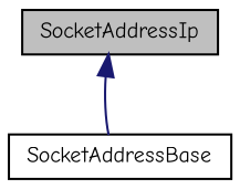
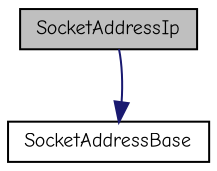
  digraph {
    fontname="Comic Neue"
    node [color=black fontname="Comic Neue" fontsize=10 shape=record style=filled]
    n1 [fillcolor=grey75 fontcolor=black height=0.2 label=SocketAddressIp width=0.4]
    n2 [fillcolor=white height=0.2 label=SocketAddressBase width=0.4]
-   n1 -> n2 [color=midnightblue dir=back fontname="Comic Neue" fontsize=10 labelfontname=Helvetica labelfontsize=10 style=solid]
+   n2 -> n1 [color=midnightblue dir=back fontname="Comic Neue" fontsize=10 labelfontname=Helvetica labelfontsize=10 style=solid]
  }
